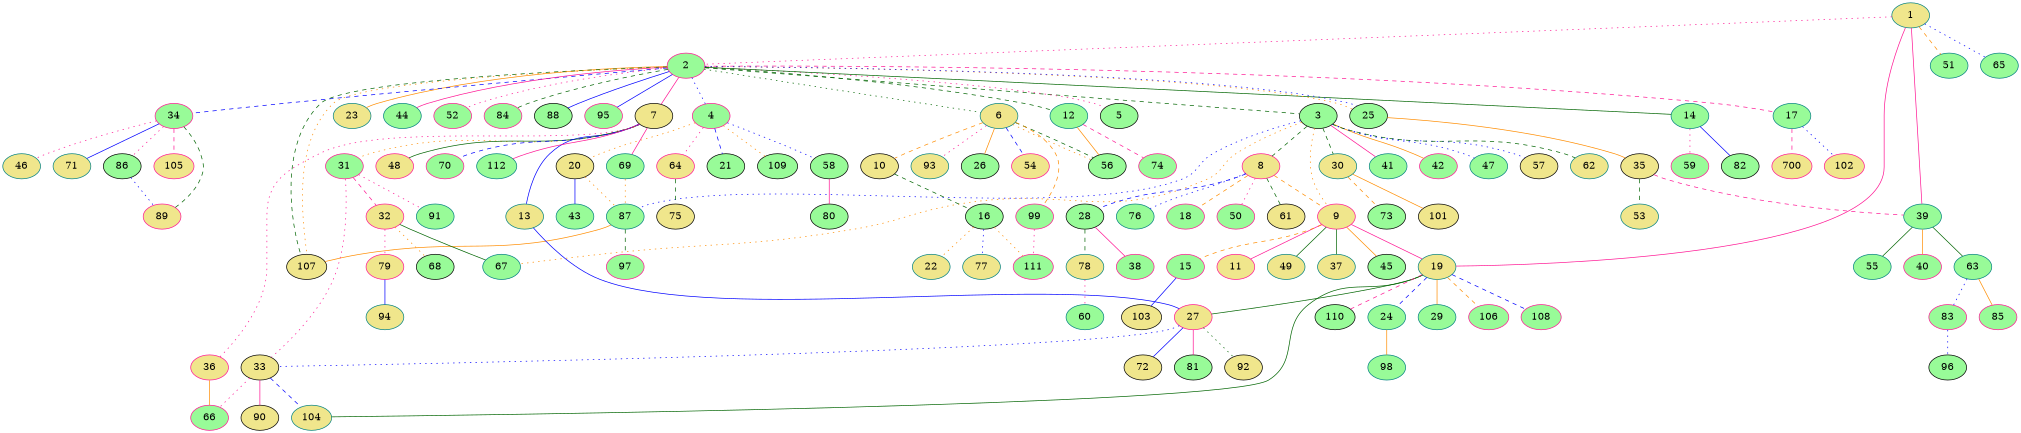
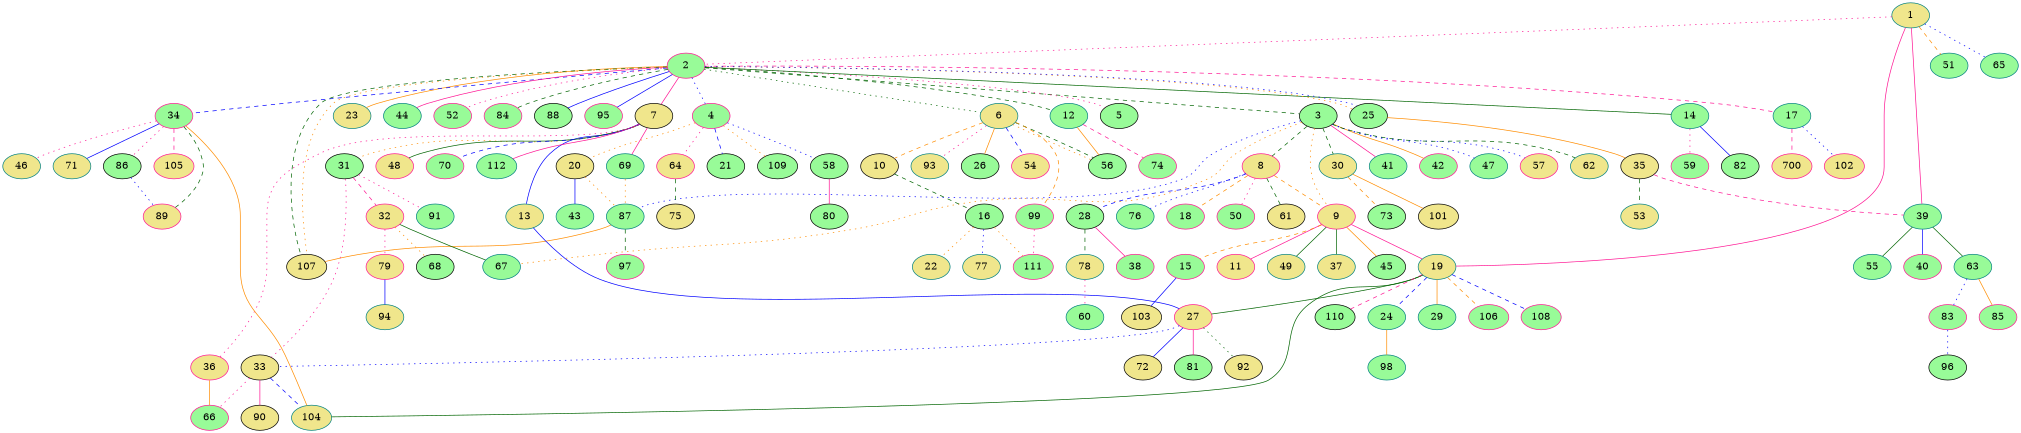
  graph {
    node [color=teal fillcolor=palegreen style=filled]
    edge [color=deeppink style=solid]
    1 [fillcolor=khaki]
    2 [color=deeppink]
    19 [fillcolor=khaki]
    39
    51
    65
    3 [color=black]
    4 [color=deeppink]
    5 [color=black]
    6 [fillcolor=khaki]
    7 [color=black fillcolor=khaki]
    12
    14
    17
    23 [fillcolor=khaki]
    25 [color=black]
    34 [color=deeppink]
    44
    52 [color=deeppink]
    84 [color=deeppink]
    88 [color=black]
    95 [color=deeppink]
    107 [color=black fillcolor=khaki]
    27 [color=deeppink fillcolor=khaki]
    24
    29
    104 [fillcolor=khaki]
    106 [color=deeppink]
    108 [color=deeppink]
    110 [color=black]
    40 [color=deeppink]
    55
    63
    49 [fillcolor=khaki]
    8 [color=deeppink fillcolor=khaki]
    9 [color=deeppink fillcolor=khaki]
    30 [fillcolor=khaki]
    41
    42 [color=deeppink]
    47
-   57 [color=black fillcolor=khaki]
+   57 [color=deeppink fillcolor=khaki]
    62 [fillcolor=khaki]
    67
    87
    20 [color=black fillcolor=khaki]
    21 [color=black]
    58 [color=black]
    64 [color=deeppink fillcolor=khaki]
    109 [color=black]
    10 [color=black fillcolor=khaki]
    26 [color=black]
    54 [color=deeppink fillcolor=khaki]
    56 [color=black]
    93 [fillcolor=khaki]
    99 [color=deeppink]
    13 [fillcolor=khaki]
-   31 [color=deeppink]
+   31 [color=black]
    36 [color=deeppink fillcolor=khaki]
    48 [color=deeppink fillcolor=khaki]
    69
    70 [color=deeppink]
    112
    74 [color=deeppink]
    59 [color=deeppink]
    82 [color=black]
    n66 [color=deeppink fillcolor=khaki label=700]
    102 [color=deeppink fillcolor=khaki]
    35 [color=black fillcolor=khaki]
    46 [fillcolor=khaki]
    71 [fillcolor=khaki]
    86 [color=black]
    89 [color=deeppink fillcolor=khaki]
    105 [color=deeppink fillcolor=khaki]
    18 [color=deeppink]
    28 [color=black]
    50 [color=deeppink]
    61 [color=black fillcolor=khaki]
    76
    11 [color=deeppink fillcolor=khaki]
    15 [color=deeppink]
    37 [fillcolor=khaki]
    45 [color=black]
    73 [color=black]
    101 [color=black fillcolor=khaki]
    97 [color=deeppink]
    43
    80 [color=black]
    75 [color=black fillcolor=khaki]
    16 [color=black]
    111 [color=deeppink]
    33 [color=black fillcolor=khaki]
    32 [color=deeppink fillcolor=khaki]
    91
    66 [color=deeppink]
    38 [color=deeppink]
    78 [fillcolor=khaki]
    103 [color=black fillcolor=khaki]
    22 [fillcolor=khaki]
    77 [fillcolor=khaki]
    72 [color=black fillcolor=khaki]
    81 [color=black]
    92 [color=black fillcolor=khaki]
    98
    53 [fillcolor=khaki]
    90 [color=black fillcolor=khaki]
    60
    68 [color=black]
    79 [color=deeppink fillcolor=khaki]
    94 [fillcolor=khaki]
    83 [color=deeppink]
    85 [color=deeppink]
    96 [color=black]
    1 -- 2 [style=dotted]
    1 -- 19
    1 -- 39
    1 -- 51 [color=darkorange style=dashed]
    1 -- 65 [color=blue style=dotted]
    2 -- 3 [color=darkgreen style=dashed]
    2 -- 4 [color=blue style=dotted]
    2 -- 5 [style=dotted]
    2 -- 6 [color=darkgreen style=dotted]
    2 -- 7
    2 -- 12 [color=darkgreen style=dashed]
    2 -- 14 [color=darkgreen]
    2 -- 17 [style=dashed]
    2 -- 23 [color=darkorange]
    2 -- 25 [color=darkorange style=dotted]
    2 -- 25 [color=blue style=dotted]
    2 -- 34 [color=blue style=dashed]
    2 -- 44
    2 -- 52 [style=dotted]
    2 -- 84 [color=darkgreen style=dashed]
    2 -- 88 [color=blue]
    2 -- 95 [color=blue]
    2 -- 107 [color=darkgreen style=dashed]
    2 -- 107 [color=darkorange style=dotted]
    19 -- 27 [color=darkgreen]
    19 -- 24 [color=blue style=dashed]
    19 -- 29 [color=darkorange]
    19 -- 104 [color=darkgreen]
    19 -- 106 [color=darkorange style=dashed]
    19 -- 108 [color=blue style=dashed]
    19 -- 110 [style=dashed]
-   39 -- 40 [color=darkorange]
+   39 -- 40 [color=blue]
    39 -- 55 [color=darkgreen]
    39 -- 63 [color=darkgreen]
    3 -- 8 [color=darkgreen style=dashed]
    3 -- 9 [color=darkorange style=dotted]
    3 -- 30 [color=darkgreen style=dashed]
    3 -- 41
    3 -- 42 [color=darkorange]
    3 -- 47 [color=blue style=dotted]
    3 -- 57 [color=blue style=dotted]
    3 -- 62 [color=darkgreen style=dashed]
    3 -- 67 [color=darkorange style=dotted]
    3 -- 87 [color=blue style=dotted]
    4 -- 20 [color=darkorange style=dotted]
    4 -- 21 [color=blue style=dashed]
    4 -- 58 [color=blue style=dotted]
    4 -- 64 [style=dotted]
    4 -- 109 [color=darkorange style=dotted]
    6 -- 10 [color=darkorange style=dashed]
    6 -- 26 [color=darkorange]
    6 -- 54 [color=blue style=dashed]
    6 -- 56 [color=darkorange style=dotted]
    6 -- 56 [color=darkgreen style=dashed]
    6 -- 93 [style=dotted]
    6 -- 99 [color=darkorange style=dashed]
    7 -- 13 [color=blue]
    7 -- 31 [color=darkorange style=dotted]
    7 -- 36 [style=dotted]
    7 -- 48 [color=darkgreen]
    7 -- 69
    7 -- 70 [color=blue style=dashed]
    7 -- 112
    12 -- 56 [color=darkorange]
    12 -- 74 [style=dashed]
    14 -- 59 [style=dotted]
    14 -- 82 [color=blue]
    17 -- n66 [style=dashed]
    17 -- 102 [color=blue style=dotted]
    25 -- 35 [color=darkorange]
+   34 -- 104 [color=darkorange]
    34 -- 46 [style=dotted]
    34 -- 71 [color=blue]
    34 -- 86 [style=dotted]
    34 -- 89 [color=darkgreen style=dashed]
    34 -- 105 [style=dashed]
    27 -- 33 [color=blue style=dotted]
    27 -- 72 [color=blue]
    27 -- 81
    27 -- 92 [color=darkgreen style=dotted]
    24 -- 98 [color=darkorange]
    63 -- 83 [color=blue style=dotted]
    63 -- 85 [color=darkorange]
    8 -- 9 [color=darkorange style=dashed]
    8 -- 18 [color=darkorange style=dashed]
    8 -- 28 [color=blue style=dashed]
    8 -- 50 [style=dotted]
    8 -- 61 [color=darkgreen style=dashed]
    8 -- 76 [color=blue style=dotted]
    9 -- 19
    9 -- 49 [color=darkgreen]
    9 -- 11
    9 -- 15 [color=darkorange style=dashed]
    9 -- 37 [color=darkgreen]
    9 -- 45 [color=darkorange]
    30 -- 73 [color=darkorange style=dashed]
    30 -- 101 [color=darkorange]
    87 -- 107 [color=darkorange]
    87 -- 97 [color=darkgreen style=dashed]
    20 -- 87 [color=darkorange style=dotted]
    20 -- 43 [color=blue]
    58 -- 80
    64 -- 75 [color=darkgreen style=dashed]
    10 -- 16 [color=darkgreen style=dashed]
    99 -- 111 [style=dotted]
    13 -- 27 [color=blue]
    31 -- 33 [style=dotted]
    31 -- 32 [style=dashed]
    31 -- 91 [style=dotted]
    36 -- 66 [color=darkorange]
    69 -- 87 [color=darkorange style=dotted]
    35 -- 39 [style=dashed]
    35 -- 53 [color=darkgreen style=dashed]
    86 -- 89 [color=blue style=dotted]
    28 -- 38
    28 -- 78 [color=darkgreen style=dashed]
    15 -- 103 [color=blue]
    16 -- 111 [color=darkorange style=dotted]
    16 -- 22 [color=darkorange style=dotted]
    16 -- 77 [color=blue style=dotted]
    33 -- 104 [color=blue style=dashed]
    33 -- 66 [style=dotted]
    33 -- 90
    32 -- 67 [color=darkgreen]
    32 -- 68 [color=darkorange style=dotted]
    32 -- 79 [style=dotted]
    78 -- 60 [style=dotted]
    79 -- 94 [color=blue]
    83 -- 96 [color=blue style=dotted]
  }
